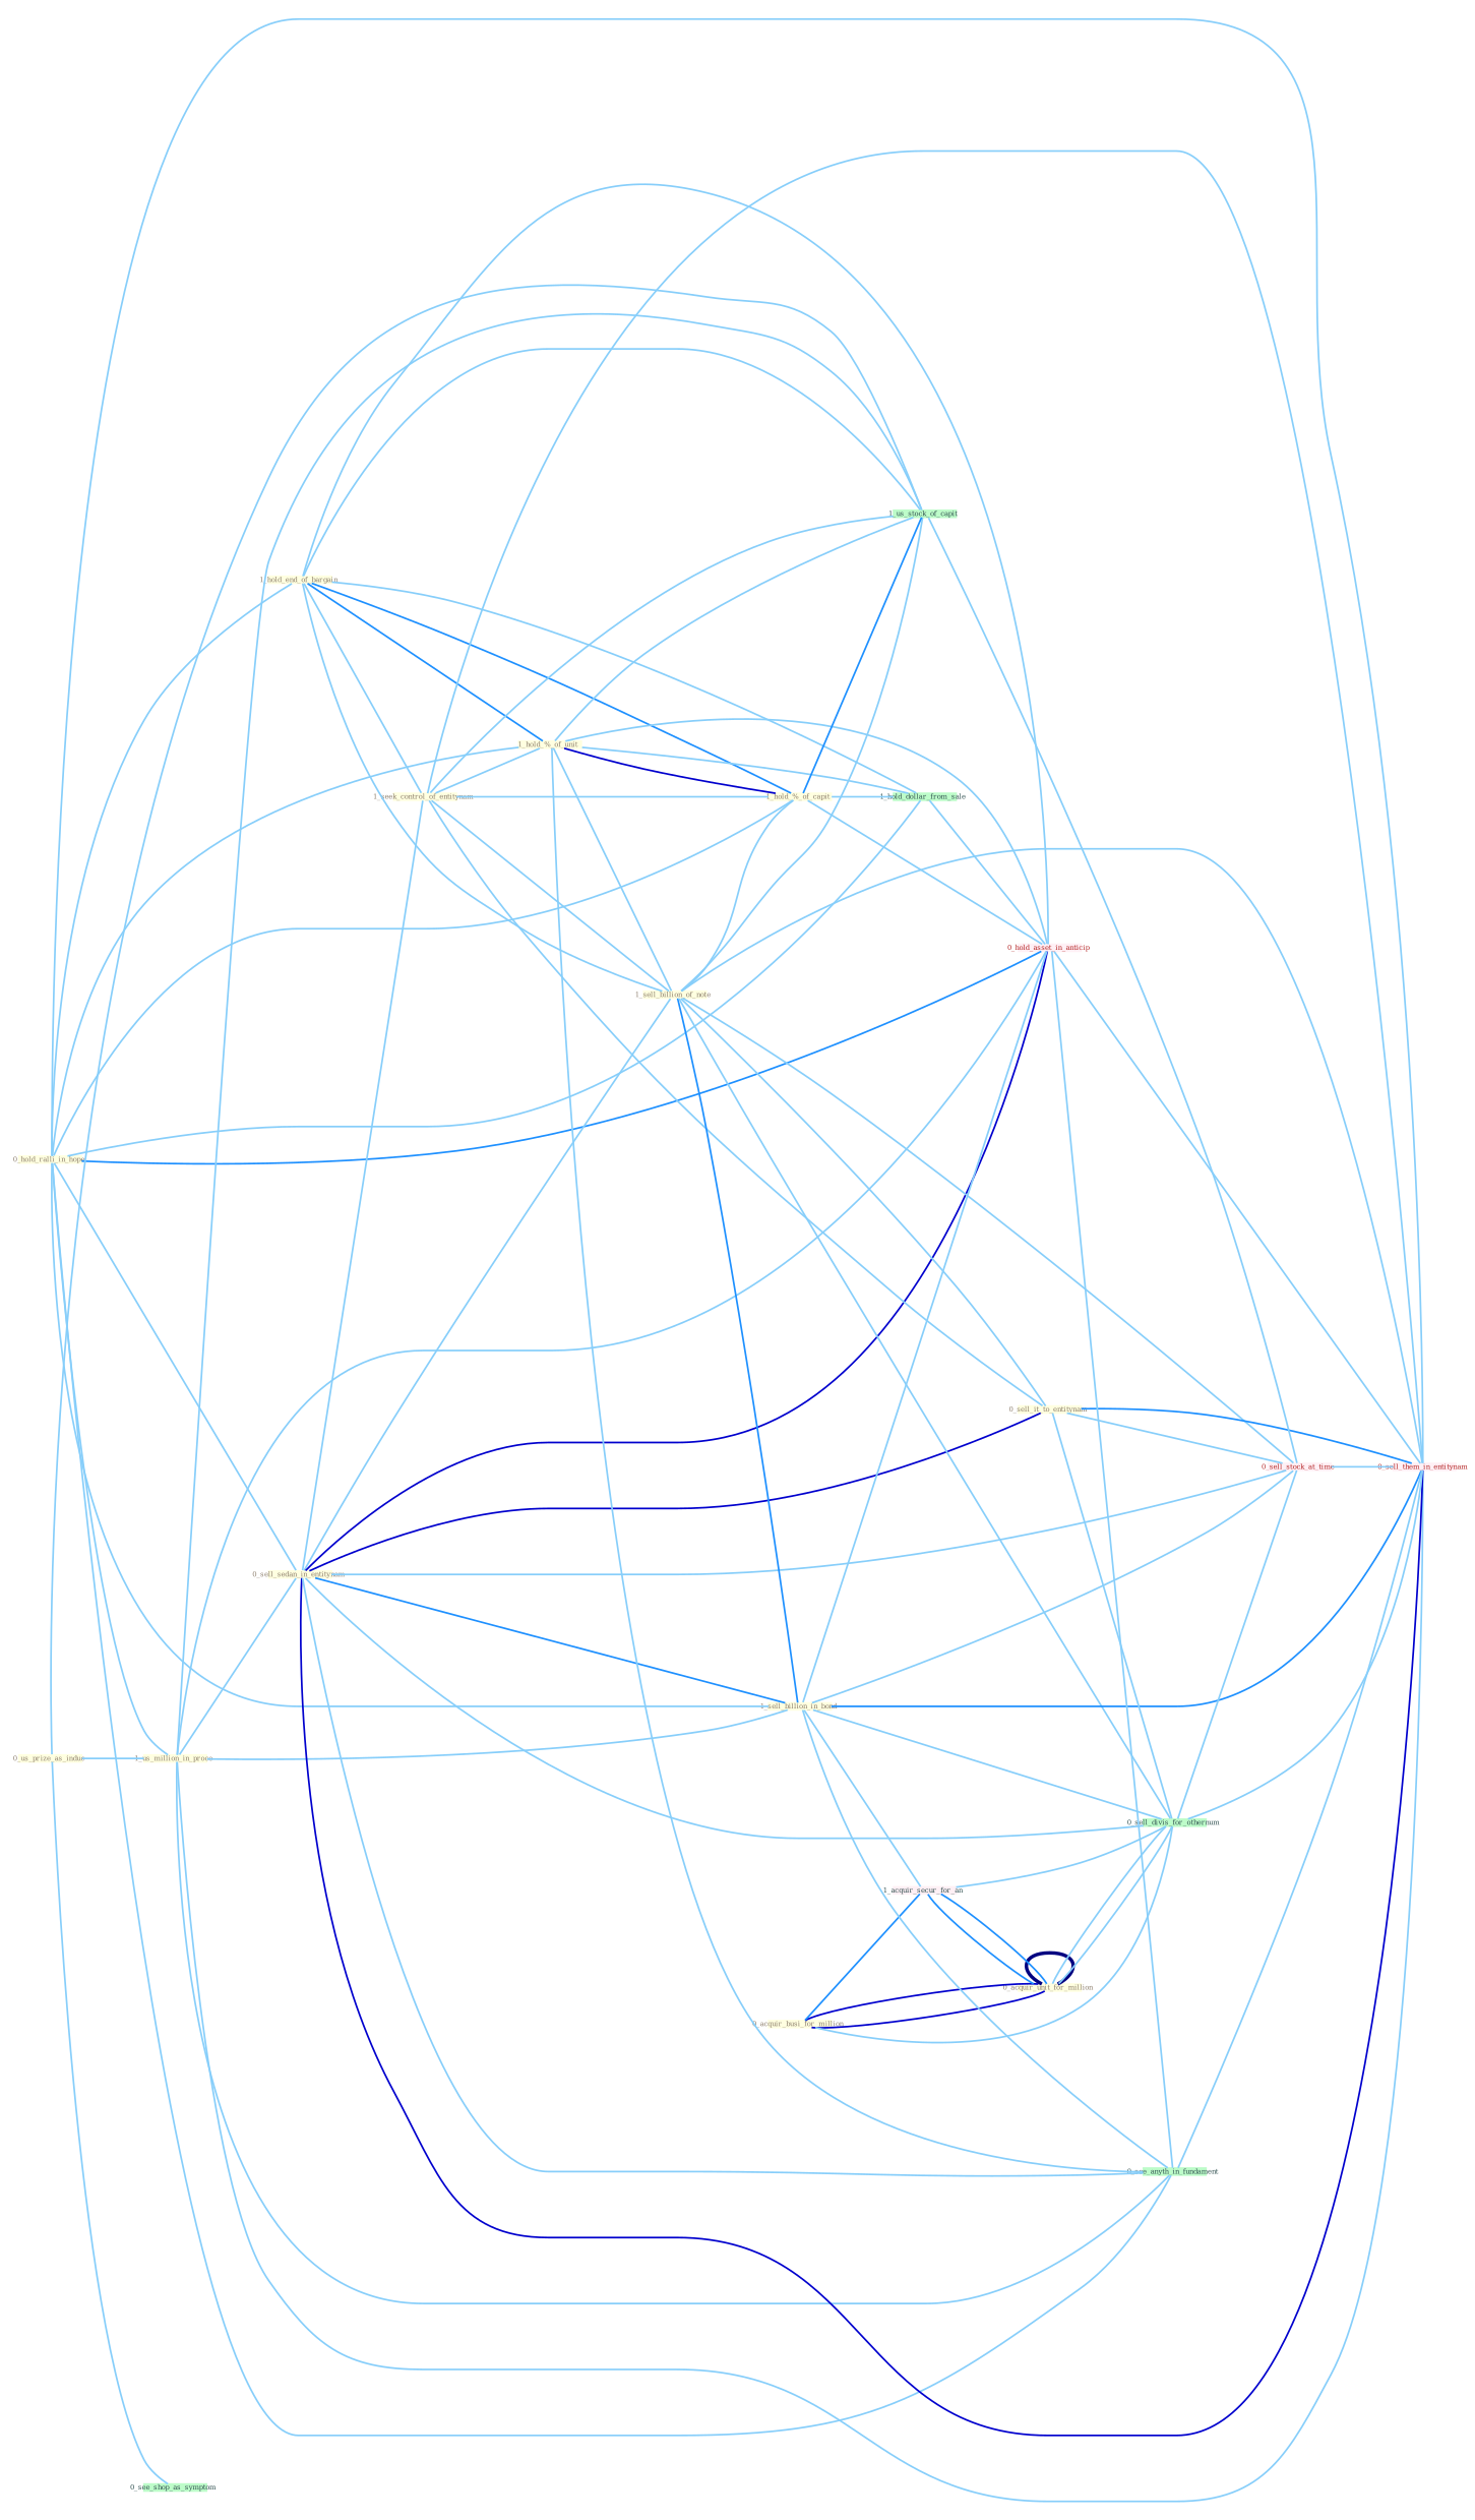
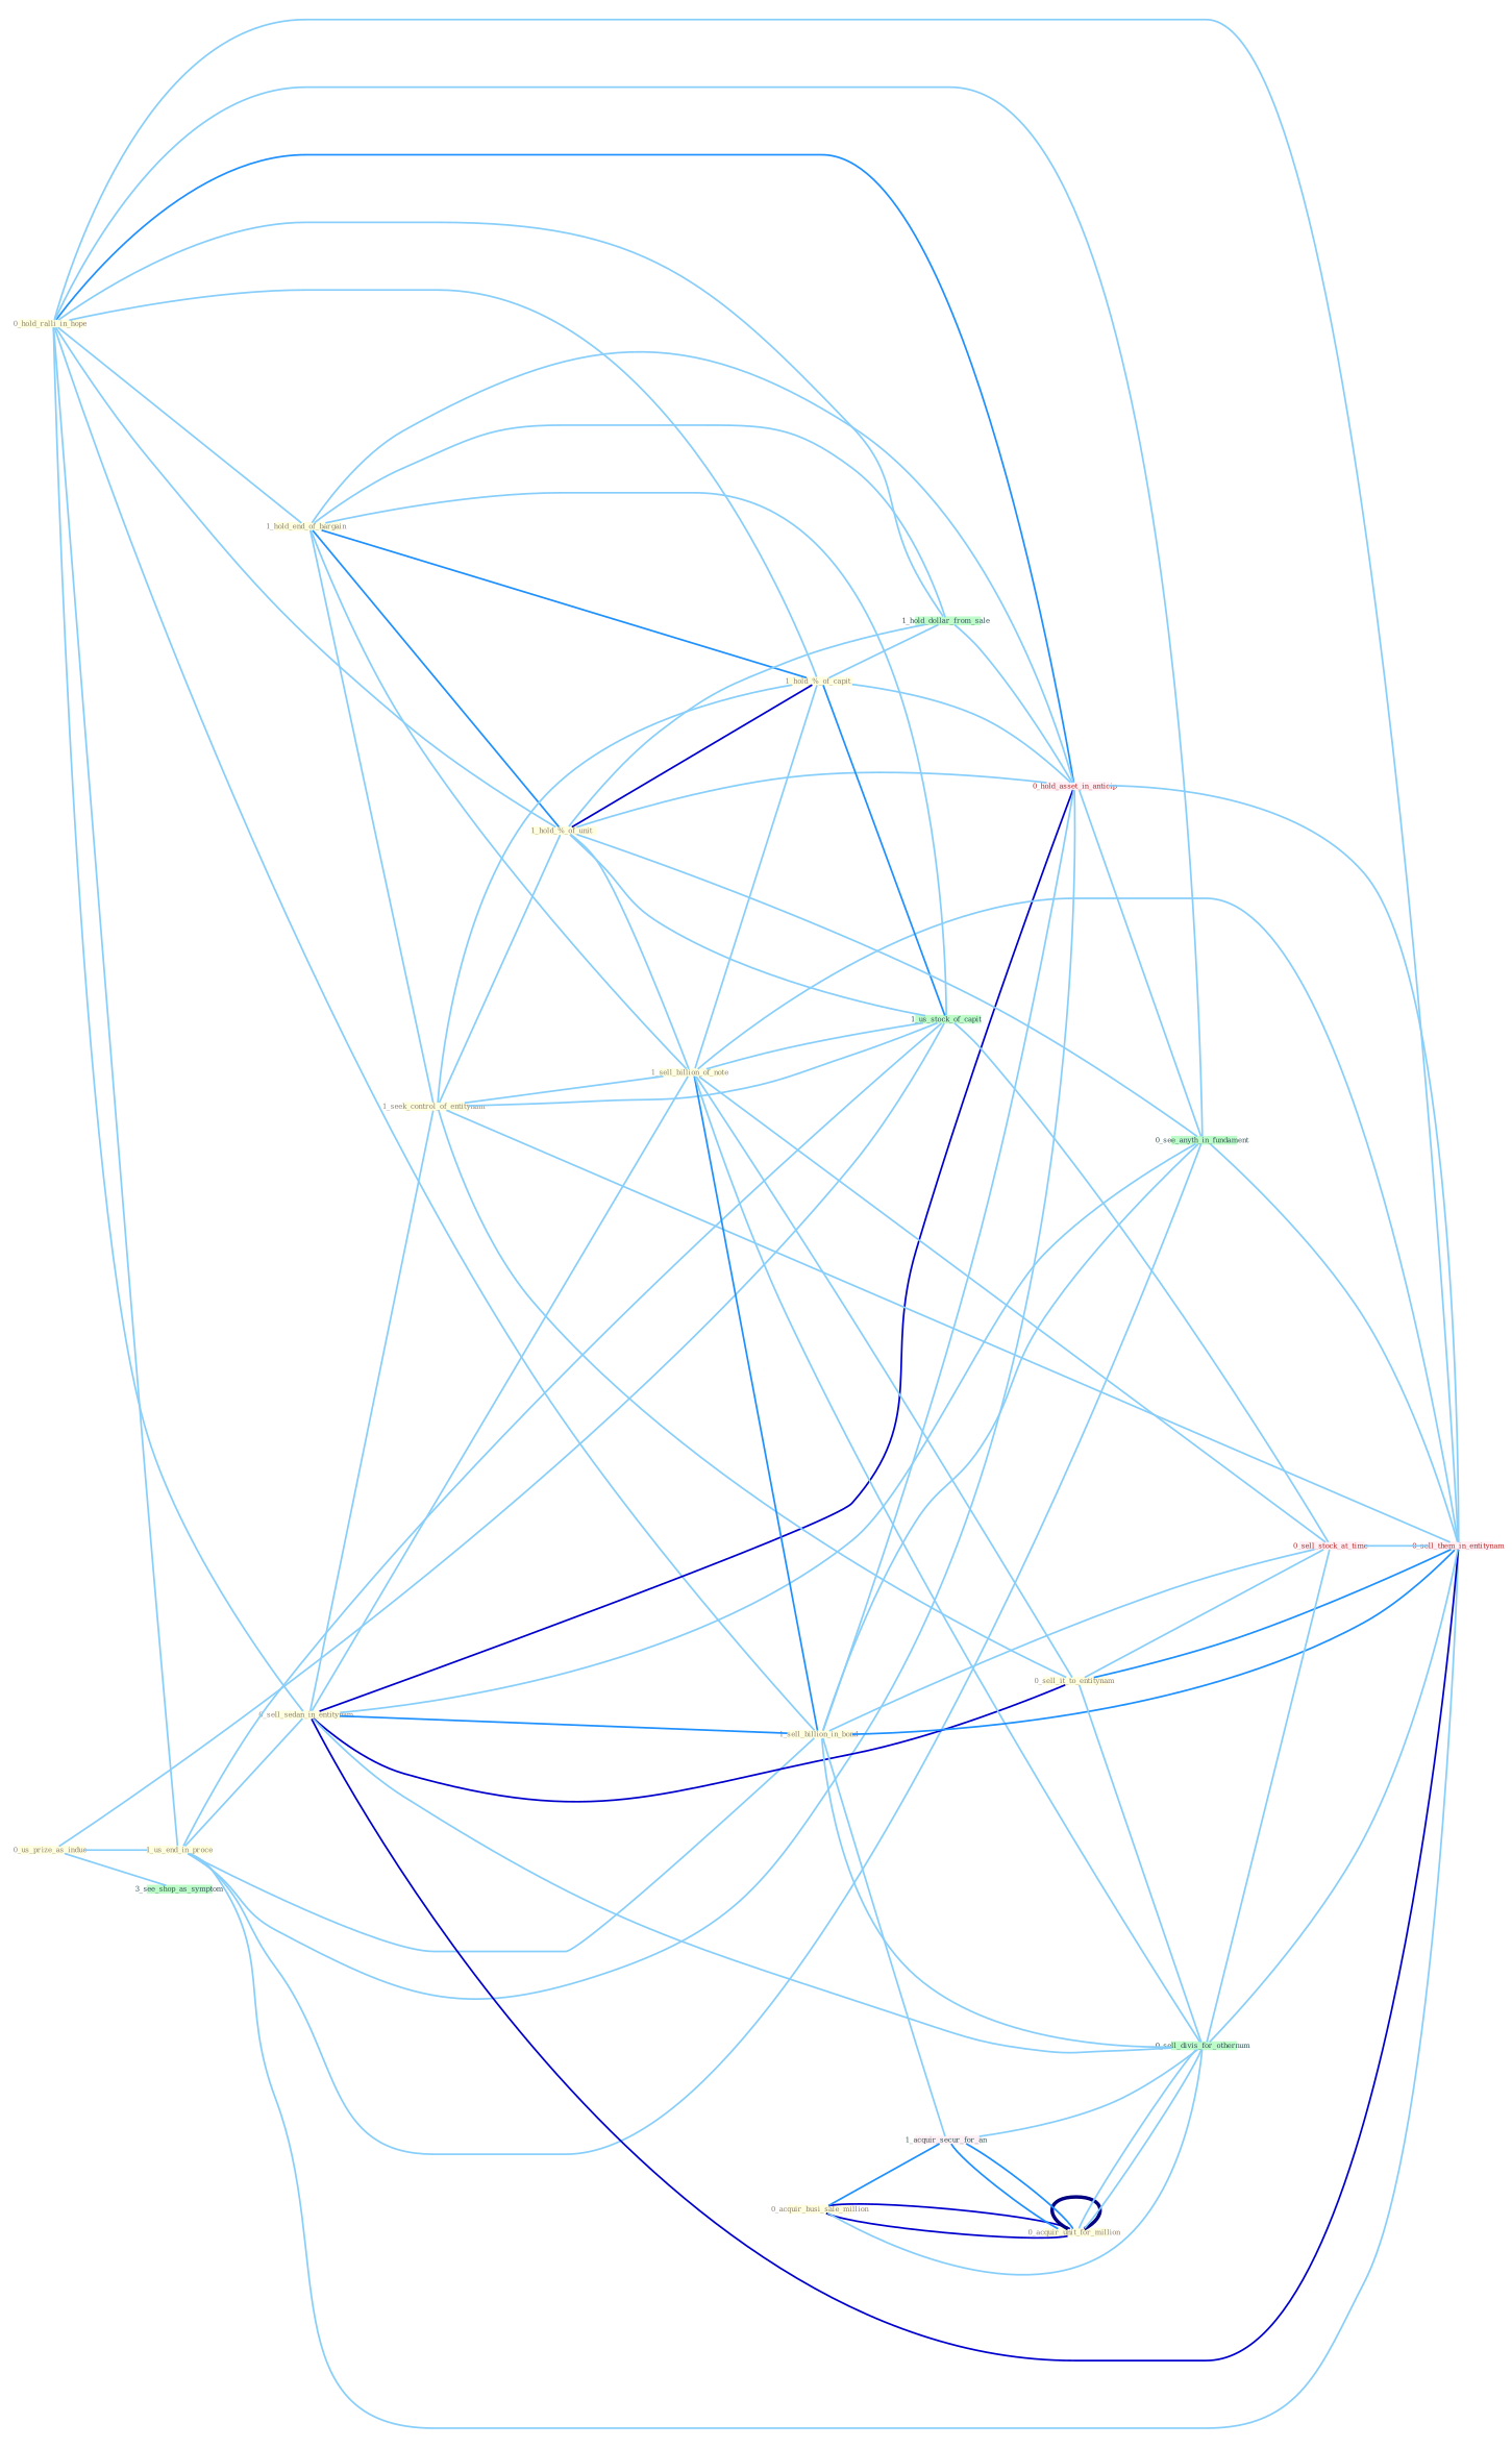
  graph {
    rankdir=LR
    node [color="#ffffe0" fixedsize=true fontcolor="#8b7d6b" fontsize=4 shape=polygon style=filled]
    edge [color="#87cefa" w=1]
    "0_hold_ralli_in_hope " [height=.06 width=.5]
    "0_us_prize_as_induc " [height=.06 width=.5]
-   "1_us_million_in_proce " [height=.06 width=.5]
-   "0_acquir_busi_for_million " [height=.06 width=.5]
+   "1_us_million_in_proce " [height=.06 width=.5 label="1_us_end_in_proce"]
+   "0_acquir_busi_for_million " [height=.06 width=.5 label="0_acquir_busi_sale_million"]
    "1_hold_end_of_bargain " [height=.06 width=.5]
    "0_sell_sedan_in_entitynam " [height=.06 width=.5]
    "0_acquir_unit_for_million " [height=.06 width=.5]
    "1_seek_control_of_entitynam " [height=.06 width=.5]
    "1_hold_%_of_unit " [height=.06 width=.5]
    "1_sell_billion_of_note " [height=.06 width=.5]
    "1_hold_%_of_capit " [height=.06 width=.5]
    "1_sell_billion_in_bond " [height=.06 width=.5]
    "0_sell_it_to_entitynam " [height=.06 width=.5]
    "1_acquir_secur_for_an " [color="#fff0f5" fontcolor="#2f4f4f" height=.06 width=.5]
    "0_hold_asset_in_anticip " [color="#fff0f5" fontcolor="#b22222" height=.06 width=.5]
    "0_sell_stock_at_time " [color="#fff0f5" fontcolor="#b22222" height=.06 width=.5]
    "0_sell_them_in_entitynam " [color="#fff0f5" fontcolor="#b22222" height=.06 width=.5]
    "1_hold_dollar_from_sale " [color="#BDFCC9" fontcolor="#2f4f4f" height=.06 width=.5]
    "0_see_anyth_in_fundament " [color="#BDFCC9" fontcolor="#2f4f4f" height=.06 width=.5]
    "1_us_stock_of_capit " [color="#BDFCC9" fontcolor="#2f4f4f" height=.06 width=.5]
-   "0_see_shop_as_symptom " [color="#BDFCC9" fontcolor="#2f4f4f" height=.06 width=.5]
+   "0_see_shop_as_symptom " [color="#BDFCC9" fontcolor="#2f4f4f" height=.06 width=.5 label="3_see_shop_as_symptom"]
    "0_sell_divis_for_othernum " [color="#BDFCC9" fontcolor="#2f4f4f" height=.06 width=.5]
    subgraph sub_1 {
      "0_hold_ralli_in_hope "
      "0_us_prize_as_induc "
      "1_us_million_in_proce "
      "0_acquir_busi_for_million "
      "1_hold_end_of_bargain "
      "0_sell_sedan_in_entitynam "
      "0_acquir_unit_for_million "
      "1_seek_control_of_entitynam "
      "1_hold_%_of_unit "
      "1_sell_billion_of_note "
      "1_hold_%_of_capit "
      "1_sell_billion_in_bond "
      "0_sell_it_to_entitynam "
    }
    subgraph sub_2 {
      "1_acquir_secur_for_an "
      "0_hold_asset_in_anticip "
      "0_sell_stock_at_time "
      "0_sell_them_in_entitynam "
    }
    "0_hold_ralli_in_hope " -- "1_us_million_in_proce "
    "0_hold_ralli_in_hope " -- "1_hold_end_of_bargain "
    "0_hold_ralli_in_hope " -- "0_sell_sedan_in_entitynam "
    "0_hold_ralli_in_hope " -- "1_hold_%_of_unit "
    "0_hold_ralli_in_hope " -- "1_hold_%_of_capit "
    "0_hold_ralli_in_hope " -- "1_sell_billion_in_bond "
    "0_hold_ralli_in_hope " -- "0_hold_asset_in_anticip " [color="#1e90ff" w=2]
    "0_hold_ralli_in_hope " -- "0_sell_them_in_entitynam "
    "0_hold_ralli_in_hope " -- "1_hold_dollar_from_sale "
    "0_hold_ralli_in_hope " -- "0_see_anyth_in_fundament "
    "0_us_prize_as_induc " -- "1_us_million_in_proce "
    "0_us_prize_as_induc " -- "1_us_stock_of_capit "
    "0_us_prize_as_induc " -- "0_see_shop_as_symptom "
    "1_us_million_in_proce " -- "0_sell_sedan_in_entitynam "
    "1_us_million_in_proce " -- "1_sell_billion_in_bond "
    "1_us_million_in_proce " -- "0_hold_asset_in_anticip "
    "1_us_million_in_proce " -- "0_sell_them_in_entitynam "
    "1_us_million_in_proce " -- "0_see_anyth_in_fundament "
    "1_us_million_in_proce " -- "1_us_stock_of_capit "
    "0_acquir_busi_for_million " -- "0_acquir_unit_for_million " [color="#0000cd" w=3]
    "0_acquir_busi_for_million " -- "0_acquir_unit_for_million " [color="#0000cd" w=3]
    "0_acquir_busi_for_million " -- "1_acquir_secur_for_an " [color="#1e90ff" w=2]
    "0_acquir_busi_for_million " -- "0_sell_divis_for_othernum "
    "1_hold_end_of_bargain " -- "1_seek_control_of_entitynam "
    "1_hold_end_of_bargain " -- "1_hold_%_of_unit " [color="#1e90ff" w=2]
    "1_hold_end_of_bargain " -- "1_sell_billion_of_note "
    "1_hold_end_of_bargain " -- "1_hold_%_of_capit " [color="#1e90ff" w=2]
    "1_hold_end_of_bargain " -- "0_hold_asset_in_anticip "
    "1_hold_end_of_bargain " -- "1_hold_dollar_from_sale "
    "1_hold_end_of_bargain " -- "1_us_stock_of_capit "
    "0_sell_sedan_in_entitynam " -- "1_seek_control_of_entitynam "
    "0_sell_sedan_in_entitynam " -- "1_sell_billion_of_note "
    "0_sell_sedan_in_entitynam " -- "1_sell_billion_in_bond " [color="#1e90ff" w=2]
    "0_sell_sedan_in_entitynam " -- "0_sell_it_to_entitynam " [color="#0000cd" w=2]
    "0_sell_sedan_in_entitynam " -- "0_hold_asset_in_anticip " [color="#0000cd"]
-   "0_sell_sedan_in_entitynam " -- "0_sell_stock_at_time "
    "0_sell_sedan_in_entitynam " -- "0_sell_them_in_entitynam " [color="#0000cd" w=3]
    "0_sell_sedan_in_entitynam " -- "0_see_anyth_in_fundament "
    "0_sell_sedan_in_entitynam " -- "0_sell_divis_for_othernum "
    "0_acquir_unit_for_million " -- "0_acquir_unit_for_million " [color="#000080" style=bold w=4]
    "0_acquir_unit_for_million " -- "1_acquir_secur_for_an " [color="#1e90ff" w=2]
    "0_acquir_unit_for_million " -- "0_sell_divis_for_othernum "
    "1_seek_control_of_entitynam " -- "1_hold_%_of_unit "
    "1_seek_control_of_entitynam " -- "1_sell_billion_of_note "
    "1_seek_control_of_entitynam " -- "1_hold_%_of_capit "
    "1_seek_control_of_entitynam " -- "0_sell_it_to_entitynam "
    "1_seek_control_of_entitynam " -- "0_sell_them_in_entitynam "
    "1_seek_control_of_entitynam " -- "1_us_stock_of_capit "
    "1_hold_%_of_unit " -- "1_sell_billion_of_note "
    "1_hold_%_of_unit " -- "1_hold_%_of_capit " [color="#0000cd" w=3]
    "1_hold_%_of_unit " -- "0_hold_asset_in_anticip "
    "1_hold_%_of_unit " -- "1_hold_dollar_from_sale "
    "1_hold_%_of_unit " -- "1_us_stock_of_capit "
    "1_sell_billion_of_note " -- "1_hold_%_of_capit "
    "1_sell_billion_of_note " -- "1_sell_billion_in_bond " [color="#1e90ff" w=2]
    "1_sell_billion_of_note " -- "0_sell_it_to_entitynam "
    "1_sell_billion_of_note " -- "0_sell_stock_at_time "
    "1_sell_billion_of_note " -- "0_sell_them_in_entitynam "
    "1_sell_billion_of_note " -- "1_us_stock_of_capit "
    "1_sell_billion_of_note " -- "0_sell_divis_for_othernum "
    "1_hold_%_of_capit " -- "0_hold_asset_in_anticip "
    "1_hold_%_of_capit " -- "1_hold_dollar_from_sale "
    "1_hold_%_of_capit " -- "1_us_stock_of_capit " [color="#1e90ff" w=2]
    "1_sell_billion_in_bond " -- "1_acquir_secur_for_an "
    "1_sell_billion_in_bond " -- "0_hold_asset_in_anticip "
    "1_sell_billion_in_bond " -- "0_sell_stock_at_time "
    "1_sell_billion_in_bond " -- "0_sell_them_in_entitynam " [color="#1e90ff" w=2]
    "1_sell_billion_in_bond " -- "0_see_anyth_in_fundament "
    "1_sell_billion_in_bond " -- "0_sell_divis_for_othernum "
    "0_sell_it_to_entitynam " -- "0_sell_stock_at_time "
    "0_sell_it_to_entitynam " -- "0_sell_them_in_entitynam " [color="#1e90ff" w=2]
    "0_sell_it_to_entitynam " -- "0_sell_divis_for_othernum "
    "1_acquir_secur_for_an " -- "0_acquir_unit_for_million " [color="#1e90ff" w=2]
    "0_hold_asset_in_anticip " -- "0_sell_them_in_entitynam "
    "0_hold_asset_in_anticip " -- "0_see_anyth_in_fundament "
    "0_sell_stock_at_time " -- "0_sell_them_in_entitynam "
    "1_hold_dollar_from_sale " -- "0_hold_asset_in_anticip "
    "0_see_anyth_in_fundament " -- "1_hold_%_of_unit "
    "0_see_anyth_in_fundament " -- "0_sell_them_in_entitynam "
    "1_us_stock_of_capit " -- "0_sell_stock_at_time "
    "0_sell_divis_for_othernum " -- "0_acquir_unit_for_million "
    "0_sell_divis_for_othernum " -- "1_acquir_secur_for_an "
    "0_sell_divis_for_othernum " -- "0_sell_stock_at_time "
    "0_sell_divis_for_othernum " -- "0_sell_them_in_entitynam "
  }
